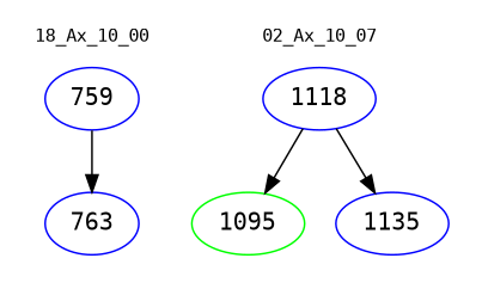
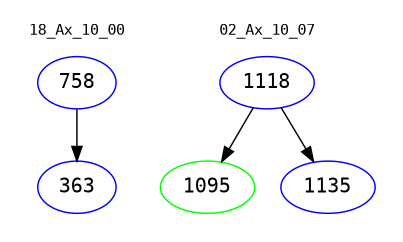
  digraph {
    fontname="DejaVu Sans Mono"
    node [color=blue fontname="DejaVu Sans Mono"]
    edge [color=black fontname="DejaVu Sans Mono"]
-   n1 [label=759]
-   n2 [label=763]
+   n1 [label=758]
+   n2 [label=363]
    n3 [label=1118]
    n4 [color=green label=1095]
    n5 [label=1135]
    subgraph cluster_1 {
      color=white
      fontsize=10
      label="18_Ax_10_00"
      n1
      n2
    }
    subgraph cluster_2 {
      color=white
      fontsize=10
      label="02_Ax_10_07"
      n3
      n4
      n5
    }
    n1 -> n2
    n3 -> n4
    n3 -> n5
  }
